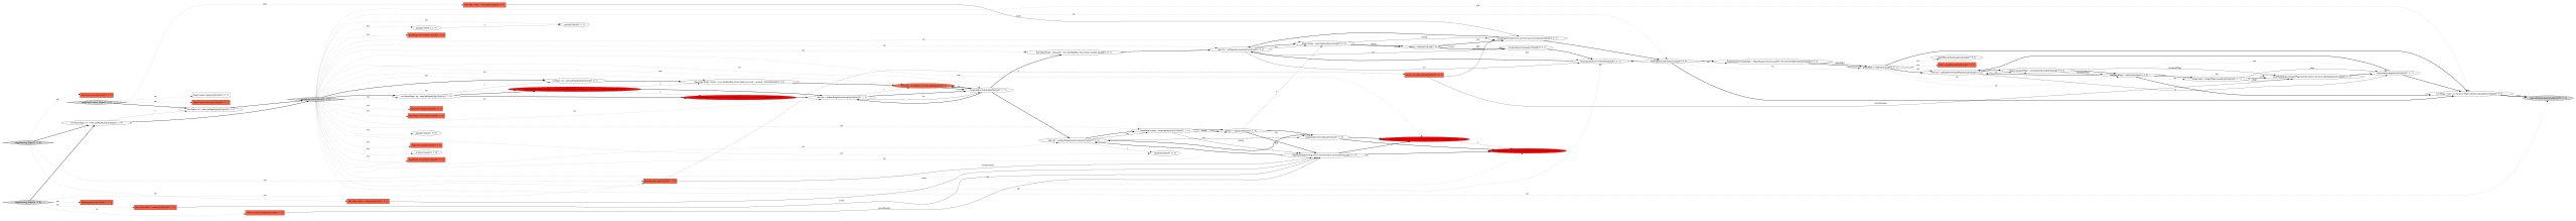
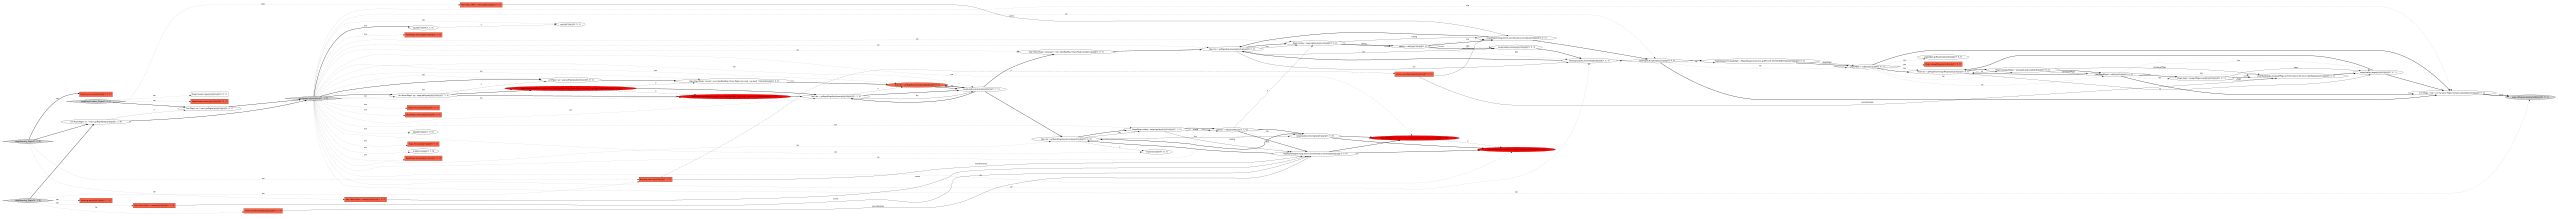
  digraph {
    fontname="Liberation Serif"
    rankdir=LR
    node [fillcolor=white fontname="Liberation Serif" shape=ellipse style=filled]
    edge [fontname="Liberation Serif" style=dotted]
    n1 [label="Map<Object,Plugin> unmanaged = new LinkedHashMap<Object,Plugin>()@@@11@@@['0', '0', '1']"]
    n2 [label="Object key = getPluginKey(element)@@@13@@@['0', '0', '1']"]
    n3 [label="merged.put(key,element)@@@19@@@['0', '0', '1']"]
    n4 [label="Plugin existing = merged.get(key)@@@14@@@['0', '0', '1']"]
    n5 [label="unmanaged.put(key,element)@@@20@@@['0', '0', '1']"]
    n6 [label="mergePlugin(existing,element,sourceDominant,context)@@@16@@@['0', '0', '1']"]
    n7 [label="!unmanaged.isEmpty()@@@23@@@['0', '0', '1']" shape=diamond]
    n8 [label="List<Plugin> result = new ArrayList<Plugin>(merged.values())@@@37@@@['0', '0', '1']"]
    n9 [label="PluginManagement pluginMgmt = (PluginManagement)context.get(PLUGIN_MANAGEMENT)@@@24@@@['0', '0', '1']"]
    n10 [label="pluginMgmt != null@@@25@@@['0', '0', '1']" shape=diamond]
    n11 [fillcolor=tomato label="Plugin element@@@7@@@['0', '0', '1']" shape=box]
    n12 [label="pluginMgmt.getPlugins()@@@26@@@['0', '0', '1']"]
    n13 [label="existing != null@@@15@@@['0', '0', '1']" shape=diamond]
    n14 [fillcolor=red label="target.setPlugins(new ArrayList<ReportPlugin>(merged.values()))@@@21@@@['1', '0', '0']"]
    n15 [fillcolor=red label="target.setPlugins(new ArrayList<>(merged.values()))@@@21@@@['0', '1', '0']"]
    n16 [label="src@@@11@@@['0', '1', '0']"]
    n17 [label="Object key = getPluginKey(managedPlugin)@@@27@@@['0', '0', '1']"]
    n18 [label="merged.put(key,plugin)@@@32@@@['0', '0', '1']"]
    n19 [label="Plugin unmanagedPlugin = unmanaged.get(key)@@@28@@@['0', '0', '1']"]
    n20 [label="mergePlugin(plugin,unmanagedPlugin,sourceDominant,Collections.emptyMap())@@@31@@@['0', '0', '1']"]
    n21 [label="unmanagedPlugin != null@@@29@@@['0', '0', '1']" shape=diamond]
    n22 [fillcolor=lightgray label="mergePluginContainer_Plugins['0', '0', '1']" shape=diamond]
    n23 [fillcolor=tomato label="Map<Object,Object> context@@@2@@@['0', '0', '1']" shape=box]
    n24 [label="PluginContainer target@@@2@@@['0', '0', '1']" shape=box]
    n25 [fillcolor=tomato label="PluginContainer source@@@2@@@['0', '0', '1']" shape=box]
    n26 [label="List<Plugin> src = source.getPlugins()@@@3@@@['0', '0', '1']"]
    n27 [fillcolor=tomato label="boolean sourceDominant@@@2@@@['0', '0', '1']" shape=box]
    n28 [fillcolor=lightgray label="!src.isEmpty()@@@4@@@['1', '1', '1']" shape=diamond]
    n29 [label="List<ReportPlugin> src = source.getPlugins()@@@3@@@['1', '1', '0']"]
    n30 [label="Object key = getReportPluginKey(element)@@@12@@@['1', '1', '0']"]
    n31 [fillcolor=tomato label="ReportPlugin element@@@11@@@['1', '0', '0']" shape=box]
    n32 [label="tgt@@@7@@@['0', '0', '1']"]
    n33 [fillcolor=red label="Map<Object,ReportPlugin> merged = new LinkedHashMap<>((src.size() + tgt.size()) * 2)@@@6@@@['0', '1', '0']"]
    n34 [label="Object key = getReportPluginKey(element)@@@8@@@['1', '1', '0']"]
    n35 [label="Map<Object,Plugin> merged = new LinkedHashMap<Object,Plugin>((src.size() + tgt.size()) * 2)@@@6@@@['0', '0', '1']"]
    n36 [fillcolor=tomato label="Object key = getPluginKey(element)@@@8@@@['0', '0', '1']"]
    n37 [fillcolor=tomato label="ReportPlugin element@@@11@@@['1', '1', '0']" shape=box]
    n38 [label="merged.put(key,element)@@@9@@@['1', '1', '1']"]
    n39 [fillcolor=red label="Map<Object,ReportPlugin> merged = new LinkedHashMap<Object,ReportPlugin>((src.size() + tgt.size()) * 2)@@@6@@@['1', '0', '0']"]
    n40 [fillcolor=tomato label="Plugin element@@@12@@@['0', '0', '1']" shape=box]
    n41 [fillcolor=lightgray label="target.setPlugins(result)@@@38@@@['0', '0', '1']"]
    n42 [label="ReportPlugin existing = merged.get(key)@@@13@@@['1', '1', '0']"]
    n43 [label="existing == null@@@14@@@['1', '1', '0']" shape=diamond]
    n44 [label="tgt@@@7@@@['1', '1', '0']"]
    n45 [label="List<Plugin> tgt = target.getPlugins()@@@5@@@['0', '0', '1']"]
    n46 [label="src@@@12@@@['0', '0', '1']"]
    n47 [label="List<ReportPlugin> tgt = target.getPlugins()@@@5@@@['1', '1', '0']"]
    n48 [fillcolor=tomato label="ReportPlugin element@@@7@@@['0', '1', '0']" shape=box]
    n49 [label="tgt@@@7@@@['1', '0', '0']"]
    n50 [fillcolor=tomato label="Reporting target@@@2@@@['0', '1', '0']" shape=box]
    n51 [label="merged.put(key,element)@@@15@@@['1', '1', '0']"]
    n52 [fillcolor=tomato label="Reporting source@@@2@@@['1', '1', '0']" shape=box]
    n53 [label="mergeReportPlugin(existing,element,sourceDominant,context)@@@18@@@['1', '1', '0']"]
    n54 [fillcolor=tomato label="Map<Object,Object> context@@@2@@@['0', '1', '0']" shape=box]
    n55 [label="Plugin plugin = managedPlugin.clone()@@@30@@@['0', '0', '1']"]
    n56 [fillcolor=lightgray label="mergeReporting_Plugins['1', '0', '0']" shape=diamond]
    n57 [fillcolor=tomato label="Reporting source@@@2@@@['1', '0', '0']" shape=box]
    n58 [fillcolor=tomato label="Map<Object,Object> context@@@2@@@['1', '0', '0']" shape=box]
    n59 [fillcolor=tomato label="boolean sourceDominant@@@2@@@['0', '1', '0']" shape=box]
    n60 [fillcolor=lightgray label="mergeReporting_Plugins['0', '1', '0']" shape=diamond]
    n61 [fillcolor=tomato label="Plugin managedPlugin@@@26@@@['0', '0', '1']" shape=box]
    n1 -> n2 [style=bold]
    n2 -> n3 [label=key style=solid]
    n2 -> n4 [style=bold]
    n2 -> n4 [label=key style=solid]
    n2 -> n5 [label=key style=solid]
    n3 -> n5 [style=bold]
    n4 -> n6 [label=existing style=solid]
    n4 -> n13 [label=existing style=solid]
    n4 -> n13 [style=bold]
    n5 -> n2 [style=bold]
    n5 -> n7 [style=bold]
    n6 -> n2 [style=bold]
    n6 -> n7 [style=bold]
    n7 -> n8 [style=bold]
    n7 -> n9 [label=true]
    n7 -> n9 [style=bold]
    n7 -> n10 [label=true]
    n8 -> n41 [style=bold]
    n8 -> n41 [label=result style=solid]
    n9 -> n10 [style=bold]
    n9 -> n10 [label=pluginMgmt style=solid]
    n10 -> n8 [style=bold]
    n10 -> n12 [label=true]
    n10 -> n17 [style=bold]
    n10 -> n17 [label=true]
    n10 -> n19 [label=true]
    n10 -> n21 [label=true]
    n10 -> n61 [label=true]
    n13 -> n3 [style=bold]
    n13 -> n3 [label=false]
    n13 -> n5 [label=false]
    n13 -> n6 [label=true]
    n13 -> n6 [style=bold]
    n14 -> n15 [label=0 style=dashed]
    n17 -> n18 [label=key style=solid]
    n17 -> n19 [style=bold]
    n17 -> n19 [label=key style=solid]
    n18 -> n8 [style=bold]
    n18 -> n17 [style=bold]
    n19 -> n20 [label=unmanagedPlugin style=solid]
    n19 -> n21 [label=unmanagedPlugin style=solid]
    n19 -> n21 [style=bold]
    n20 -> n18 [style=bold]
    n21 -> n8 [style=bold]
    n21 -> n17 [style=bold]
    n21 -> n18 [label=true]
    n21 -> n20 [label=true]
    n21 -> n55 [style=bold]
    n21 -> n55 [label=true]
    n22 -> n23 [label=false]
    n22 -> n24 [label=true]
    n22 -> n25 [label=true]
    n22 -> n26 [style=bold]
    n23 -> n6 [label=context style=solid]
    n26 -> n28 [style=bold]
    n27 -> n6 [label=sourceDominant style=solid]
    n27 -> n20 [label=sourceDominant style=solid]
    n28 -> n1 [label=true]
    n28 -> n2 [label=true]
    n28 -> n4 [label=true]
    n28 -> n5 [label=true]
    n28 -> n7 [label=true]
    n28 -> n8 [label=true]
    n28 -> n11 [label=true]
    n28 -> n14 [label=true]
    n28 -> n15 [label=true]
    n28 -> n16 [label=true]
    n28 -> n30 [label=true]
    n28 -> n31 [label=true]
    n28 -> n32 [label=true]
    n28 -> n33 [label=true]
    n28 -> n34 [label=true]
    n28 -> n35 [label=true]
    n28 -> n36 [label=true]
    n28 -> n37 [label=true]
    n28 -> n38 [label=true]
    n28 -> n39 [label=true]
    n28 -> n40 [label=true]
    n28 -> n41 [label=true]
    n28 -> n42 [label=true]
    n28 -> n43 [label=true]
-   n28 -> n44 [label=true]
+   n28 -> n44 [label=true style=bold]
    n28 -> n45 [style=bold]
    n28 -> n45 [label=true]
    n28 -> n46 [label=true]
    n28 -> n47 [label=true]
    n28 -> n47 [style=bold]
    n28 -> n48 [label=true]
    n28 -> n49 [label=true]
    n29 -> n26 [label=0 style=dashed]
    n29 -> n28 [style=bold]
    n30 -> n42 [style=bold]
    n30 -> n42 [label=key style=solid]
    n30 -> n46 [label=0 style=dashed]
    n30 -> n51 [label=key style=solid]
    n33 -> n34 [style=bold]
    n34 -> n36 [label=0 style=dashed]
    n34 -> n38 [style=bold]
    n34 -> n38 [label=key style=solid]
    n35 -> n36 [style=bold]
    n36 -> n38 [style=bold]
    n36 -> n38 [label=key style=solid]
    n38 -> n1 [style=bold]
    n38 -> n30 [style=bold]
    n38 -> n34 [style=bold]
    n38 -> n36 [style=bold]
    n39 -> n33 [label=0 style=dashed]
    n39 -> n34 [style=bold]
    n39 -> n35 [label=0 style=dashed]
    n42 -> n43 [style=bold]
    n42 -> n43 [label=existing style=solid]
    n42 -> n53 [label=existing style=solid]
    n43 -> n4 [label=0 style=dashed]
    n43 -> n51 [style=bold]
    n43 -> n51 [label=true]
    n43 -> n53 [style=bold]
    n43 -> n53 [label=false]
    n44 -> n32 [label=0 style=dashed]
    n45 -> n35 [style=bold]
    n47 -> n33 [style=bold]
    n47 -> n39 [style=bold]
    n47 -> n45 [label=0 style=dashed]
    n51 -> n14 [style=bold]
    n51 -> n15 [style=bold]
    n51 -> n30 [style=bold]
    n52 -> n27 [label=0 style=dashed]
    n52 -> n53 [label=sourceDominant style=solid]
    n53 -> n14 [style=bold]
    n53 -> n15 [style=bold]
    n53 -> n30 [style=bold]
    n54 -> n53 [label=context style=solid]
    n55 -> n18 [label=plugin style=solid]
    n55 -> n20 [style=bold]
    n55 -> n20 [label=plugin style=solid]
    n56 -> n29 [style=bold]
    n56 -> n52 [label=true]
-   n56 -> n57 [label=true]
+   n56 -> n57 [label=true style=bold]
    n56 -> n58 [label=true]
    n58 -> n53 [label=context style=solid]
    n59 -> n53 [label=sourceDominant style=solid]
    n60 -> n29 [style=bold]
    n60 -> n50 [label=true]
    n60 -> n52 [label=true]
    n60 -> n54 [label=true]
    n60 -> n59 [label=true]
  }
